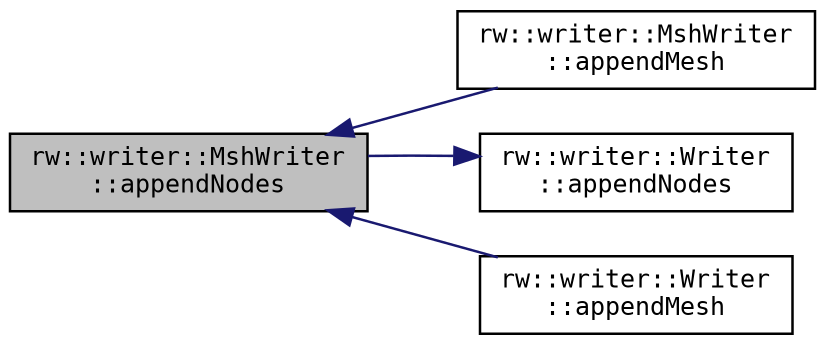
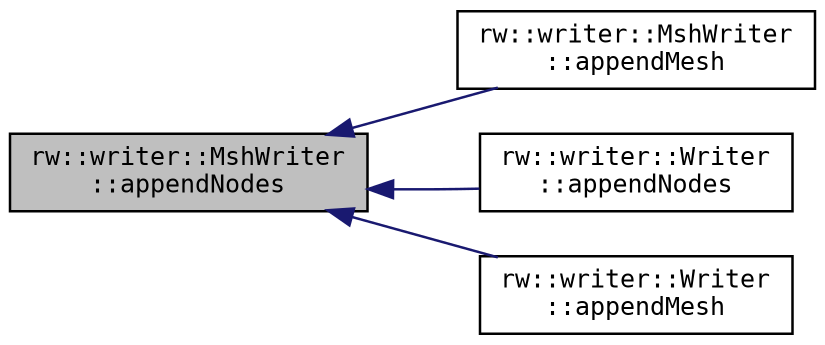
  digraph {
    fontname="DejaVu Sans Mono"
    rankdir=LR
    node [color=black fillcolor=white fontname="DejaVu Sans Mono" fontsize=10 shape=record style=filled]
    edge [color=midnightblue dir=back fontname="DejaVu Sans Mono" fontsize=10 labelfontname=Helvetica labelfontsize=10 style=solid]
    n1 [fillcolor=grey75 fontcolor=black height=0.2 label="rw::writer::MshWriter\l::appendNodes" width=0.4]
    n2 [height=0.2 label="rw::writer::MshWriter\l::appendMesh" width=0.4]
    n3 [height=0.2 label="rw::writer::Writer\l::appendNodes" width=0.4]
    n4 [height=0.2 label="rw::writer::Writer\l::appendMesh" width=0.4]
    n1 -> n2
-   n3 -> n1
+   n1 -> n3
    n1 -> n4
  }
